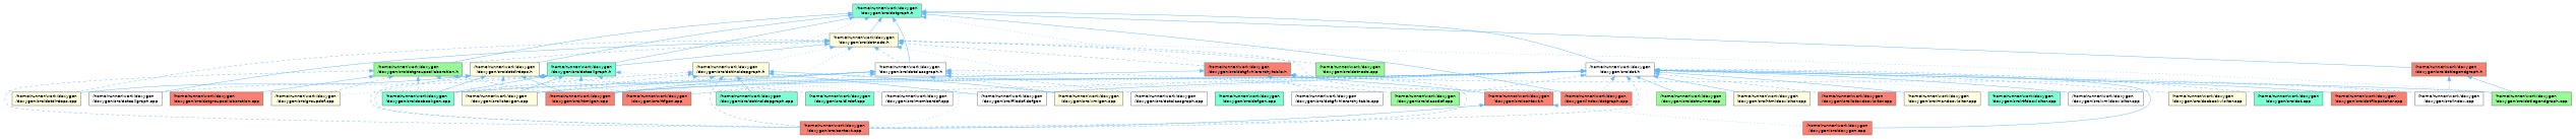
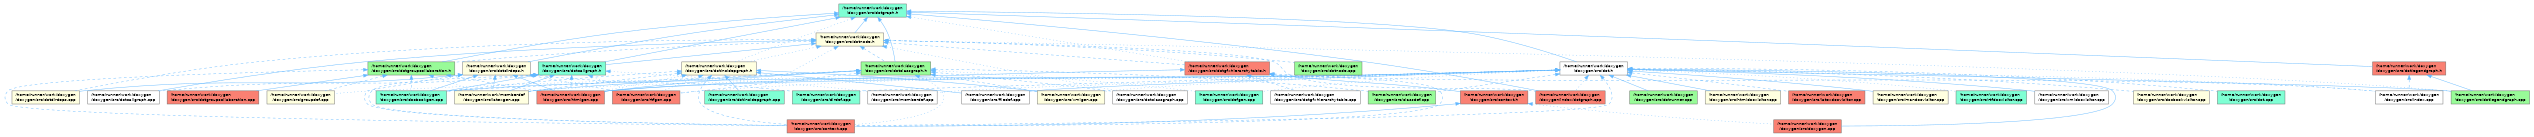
  digraph {
    node [color=grey40 fillcolor=salmon fontname=Helvetica fontsize=10 shape=box style=filled]
    edge [color=steelblue1 dir=back fontname=Helvetica fontsize=10 labelfontname=Helvetica labelfontsize=10 style=solid]
    n1 [color=gray40 fillcolor=aquamarine fontcolor=black height=0.2 label="/home/runner/work/doxygen\l/doxygen/src/dotgraph.h" width=0.4]
    n2 [fillcolor=white height=0.2 label="/home/runner/work/doxygen\l/doxygen/src/dot.h" width=0.4]
    n3 [height=0.2 label="/home/runner/work/doxygen\l/doxygen/index/dotgraph.cpp" width=0.4]
    n4 [fillcolor=aquamarine height=0.2 label="/home/runner/work/doxygen\l/doxygen/src/dotcallgraph.h" width=0.4]
-   n5 [fillcolor=white height=0.2 label="/home/runner/work/doxygen\l/doxygen/src/dotclassgraph.h" width=0.4]
+   n5 [fillcolor=palegreen height=0.2 label="/home/runner/work/doxygen\l/doxygen/src/dotclassgraph.h" width=0.4]
    n6 [fillcolor=lightyellow height=0.2 label="/home/runner/work/doxygen\l/doxygen/src/dotdirdeps.h" width=0.4]
    n7 [height=0.2 label="/home/runner/work/doxygen\l/doxygen/src/dotgfxhierarchytable.h" width=0.4]
    n8 [fillcolor=palegreen height=0.2 label="/home/runner/work/doxygen\l/doxygen/src/dotgroupcollaboration.h" width=0.4]
    n9 [fillcolor=lightyellow height=0.2 label="/home/runner/work/doxygen\l/doxygen/src/dotincldepgraph.h" width=0.4]
    n10 [height=0.2 label="/home/runner/work/doxygen\l/doxygen/src/dotlegendgraph.h" width=0.4]
    n11 [fillcolor=lightyellow height=0.2 label="/home/runner/work/doxygen\l/doxygen/src/dotnode.h" width=0.4]
    n12 [fillcolor=palegreen height=0.2 label="/home/runner/work/doxygen\l/doxygen/src/classdef.cpp" width=0.4]
    n13 [height=0.2 label="/home/runner/work/doxygen\l/doxygen/src/context.cpp" width=0.4]
    n14 [fillcolor=aquamarine height=0.2 label="/home/runner/work/doxygen\l/doxygen/src/defgen.cpp" width=0.4]
    n15 [fillcolor=aquamarine height=0.2 label="/home/runner/work/doxygen\l/doxygen/src/dirdef.cpp" width=0.4]
    n16 [fillcolor=aquamarine height=0.2 label="/home/runner/work/doxygen\l/doxygen/src/docbookgen.cpp" width=0.4]
    n17 [fillcolor=lightyellow height=0.2 label="/home/runner/work/doxygen\l/doxygen/src/docbookvisitor.cpp" width=0.4]
    n18 [fillcolor=aquamarine height=0.2 label="/home/runner/work/doxygen\l/doxygen/src/dot.cpp" width=0.4]
-   n19 [height=0.2 label="/home/runner/work/doxygen\l/doxygen/src/dotfilepatcher.cpp" width=0.4]
    n20 [fillcolor=palegreen height=0.2 label="/home/runner/work/doxygen\l/doxygen/src/dotlegendgraph.cpp" width=0.4]
    n21 [fillcolor=palegreen height=0.2 label="/home/runner/work/doxygen\l/doxygen/src/dotrunner.cpp" width=0.4]
    n22 [height=0.2 label="/home/runner/work/doxygen\l/doxygen/src/doxygen.cpp" width=0.4]
-   n23 [fillcolor=white height=0.2 label="/home/runner/work/doxygen\l/doxygen/src/filedef.defgen" width=0.4]
+   n23 [fillcolor=white height=0.2 label="/home/runner/work/doxygen\l/doxygen/src/filedef.cpp" width=0.4]
    n24 [fillcolor=lightyellow height=0.2 label="/home/runner/work/doxygen\l/doxygen/src/groupdef.cpp" width=0.4]
    n25 [fillcolor=lightyellow height=0.2 label="/home/runner/work/doxygen\l/doxygen/src/htmldocvisitor.cpp" width=0.4]
    n26 [height=0.2 label="/home/runner/work/doxygen\l/doxygen/src/htmlgen.cpp" width=0.4]
    n27 [fillcolor=white height=0.2 label="/home/runner/work/doxygen\l/doxygen/src/index.cpp" width=0.4]
    n28 [height=0.2 label="/home/runner/work/doxygen\l/doxygen/src/latexdocvisitor.cpp" width=0.4]
-   n29 [fillcolor=lightyellow height=0.2 label="/home/runner/work/doxygen\l/doxygen/src/latexgen.cpp" width=0.4]
+   n29 [fillcolor=lightyellow height=0.2 label="/home/runner/work/memberdef\l/doxygen/src/latexgen.cpp" width=0.4]
    n30 [fillcolor=lightyellow height=0.2 label="/home/runner/work/doxygen\l/doxygen/src/mandocvisitor.cpp" width=0.4]
    n31 [fillcolor=white height=0.2 label="/home/runner/work/doxygen\l/doxygen/src/memberdef.cpp" width=0.4]
    n32 [fillcolor=aquamarine height=0.2 label="/home/runner/work/doxygen\l/doxygen/src/rtfdocvisitor.cpp" width=0.4]
    n33 [height=0.2 label="/home/runner/work/doxygen\l/doxygen/src/rtfgen.cpp" width=0.4]
    n34 [fillcolor=white height=0.2 label="/home/runner/work/doxygen\l/doxygen/src/xmldocvisitor.cpp" width=0.4]
    n35 [fillcolor=lightyellow height=0.2 label="/home/runner/work/doxygen\l/doxygen/src/xmlgen.cpp" width=0.4]
    n36 [fillcolor=white height=0.2 label="/home/runner/work/doxygen\l/doxygen/src/dotcallgraph.cpp" width=0.4]
    n37 [fillcolor=white height=0.2 label="/home/runner/work/doxygen\l/doxygen/src/dotclassgraph.cpp" width=0.4]
    n38 [fillcolor=lightyellow height=0.2 label="/home/runner/work/doxygen\l/doxygen/src/dotdirdeps.cpp" width=0.4]
    n39 [height=0.2 label="/home/runner/work/doxygen\l/doxygen/src/context.h" width=0.4]
    n40 [fillcolor=white height=0.2 label="/home/runner/work/doxygen\l/doxygen/src/dotgfxhierarchytable.cpp" width=0.4]
    n41 [height=0.2 label="/home/runner/work/doxygen\l/doxygen/src/dotgroupcollaboration.cpp" width=0.4]
    n42 [fillcolor=aquamarine height=0.2 label="/home/runner/work/doxygen\l/doxygen/src/dotincldepgraph.cpp" width=0.4]
    n43 [fillcolor=palegreen height=0.2 label="/home/runner/work/doxygen\l/doxygen/src/dotnode.cpp" width=0.4]
    n1 -> n2
    n1 -> n3
    n1 -> n4
    n1 -> n5
    n1 -> n6
    n1 -> n7 [style=dotted]
    n1 -> n8
    n1 -> n9 [style=dotted]
    n1 -> n10
    n1 -> n11
    n2 -> n3 [style=dotted]
    n2 -> n12 [style=dashed]
    n2 -> n13 [style=dashed]
    n2 -> n14 [style=dotted]
    n2 -> n15 [style=dashed]
    n2 -> n16
    n2 -> n17 [style=dashed]
    n2 -> n18 [style=dashed]
-   n2 -> n19
    n2 -> n20
    n2 -> n21
    n2 -> n22
    n2 -> n23
    n2 -> n24 [style=dotted]
    n2 -> n25
    n2 -> n26
    n2 -> n27 [style=dotted]
    n2 -> n28 [style=dashed]
    n2 -> n29 [style=dotted]
    n2 -> n30
    n2 -> n31 [style=dotted]
    n2 -> n32 [style=dotted]
    n2 -> n33 [style=dotted]
    n2 -> n34
    n2 -> n35 [style=dotted]
    n4 -> n13 [style=dashed]
    n4 -> n16
    n4 -> n26 [style=dotted]
    n4 -> n29
    n4 -> n31 [style=dotted]
    n4 -> n33 [style=dotted]
    n4 -> n36 [style=dashed]
    n5 -> n12 [style=dashed]
    n5 -> n13 [style=dotted]
    n5 -> n14 [style=dotted]
    n5 -> n16 [style=dashed]
    n5 -> n26
    n5 -> n29
    n5 -> n33 [style=dashed]
    n5 -> n35 [style=dashed]
    n5 -> n37 [style=dashed]
    n6 -> n13 [style=dashed]
    n6 -> n15 [style=dashed]
    n6 -> n16
    n6 -> n26
    n6 -> n29 [style=dashed]
    n6 -> n33 [style=dashed]
    n6 -> n38
    n7 -> n13 [style=dashed]
    n7 -> n26
    n7 -> n27 [style=dashed]
    n7 -> n39
    n7 -> n40 [style=dashed]
    n8 -> n13 [style=dashed]
    n8 -> n16 [style=dashed]
    n8 -> n24 [style=dashed]
    n8 -> n26 [style=dashed]
    n8 -> n29 [style=dotted]
    n8 -> n41
    n9 -> n13 [style=dashed]
    n9 -> n16 [style=dashed]
    n9 -> n23
    n9 -> n26 [style=dotted]
    n9 -> n29 [style=dashed]
    n9 -> n33 [style=dotted]
    n9 -> n35
    n9 -> n42
    n10 -> n20
    n10 -> n27 [style=dashed]
    n11 -> n3 [style=dashed]
    n11 -> n4
    n11 -> n5 [style=dashed]
    n11 -> n7 [style=dashed]
    n11 -> n8 [style=dashed]
    n11 -> n9 [style=dotted]
    n11 -> n20 [style=dotted]
    n11 -> n36
    n11 -> n37 [style=dotted]
    n11 -> n38 [style=dashed]
    n11 -> n42 [style=dotted]
    n11 -> n43 [style=dashed]
    n39 -> n13
    n39 -> n22 [style=dotted]
  }
